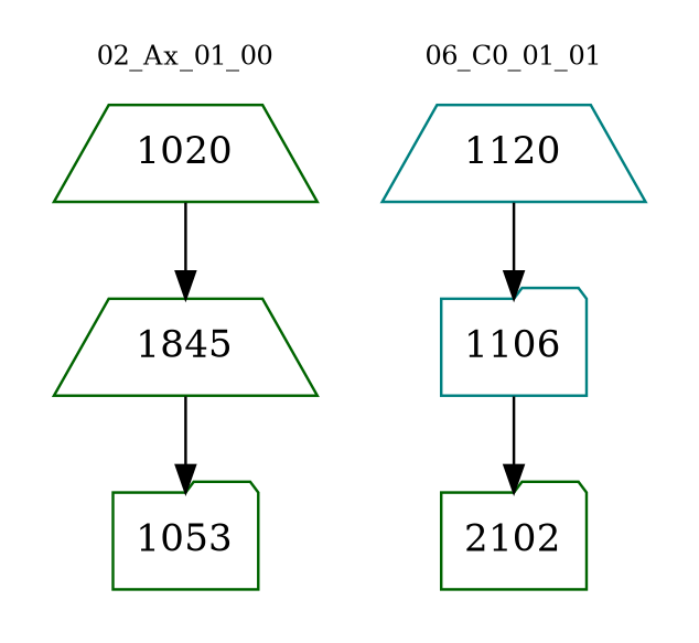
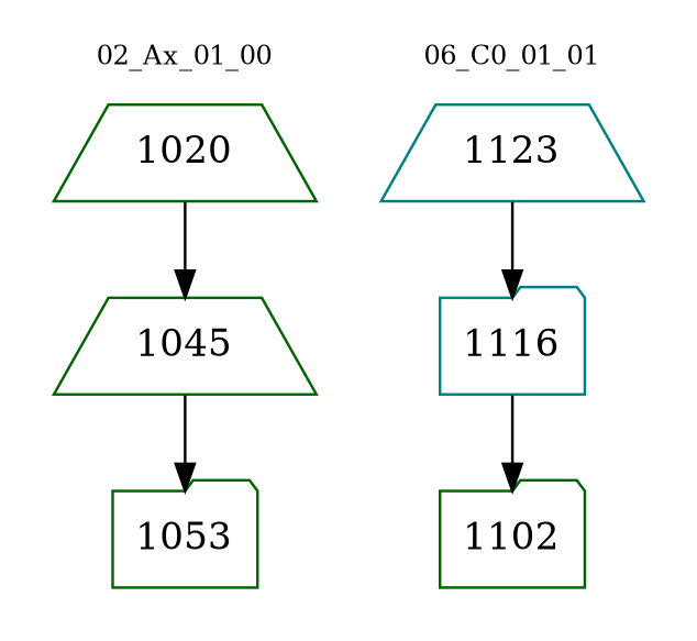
  digraph {
    node [color=darkgreen shape=trapezium]
    edge [color=black]
-   n1 [label=1845]
+   n1 [label=1045]
    n2 [label=1020]
    n3 [label=1053 shape=folder]
-   n4 [color=teal label=1106 shape=folder]
-   n5 [label=2102 shape=folder]
-   n6 [color=teal label=1120]
+   n4 [color=teal label=1116 shape=folder]
+   n5 [label=1102 shape=folder]
+   n6 [color=teal label=1123]
    subgraph cluster_1 {
      color=white
      fontsize=10
      label="02_Ax_01_00"
      n1
      n2
      n3
    }
    subgraph cluster_2 {
      color=white
      fontsize=10
      label="06_C0_01_01"
      n4
      n5
      n6
    }
    n1 -> n3
    n2 -> n1
    n4 -> n5
    n6 -> n4
  }
